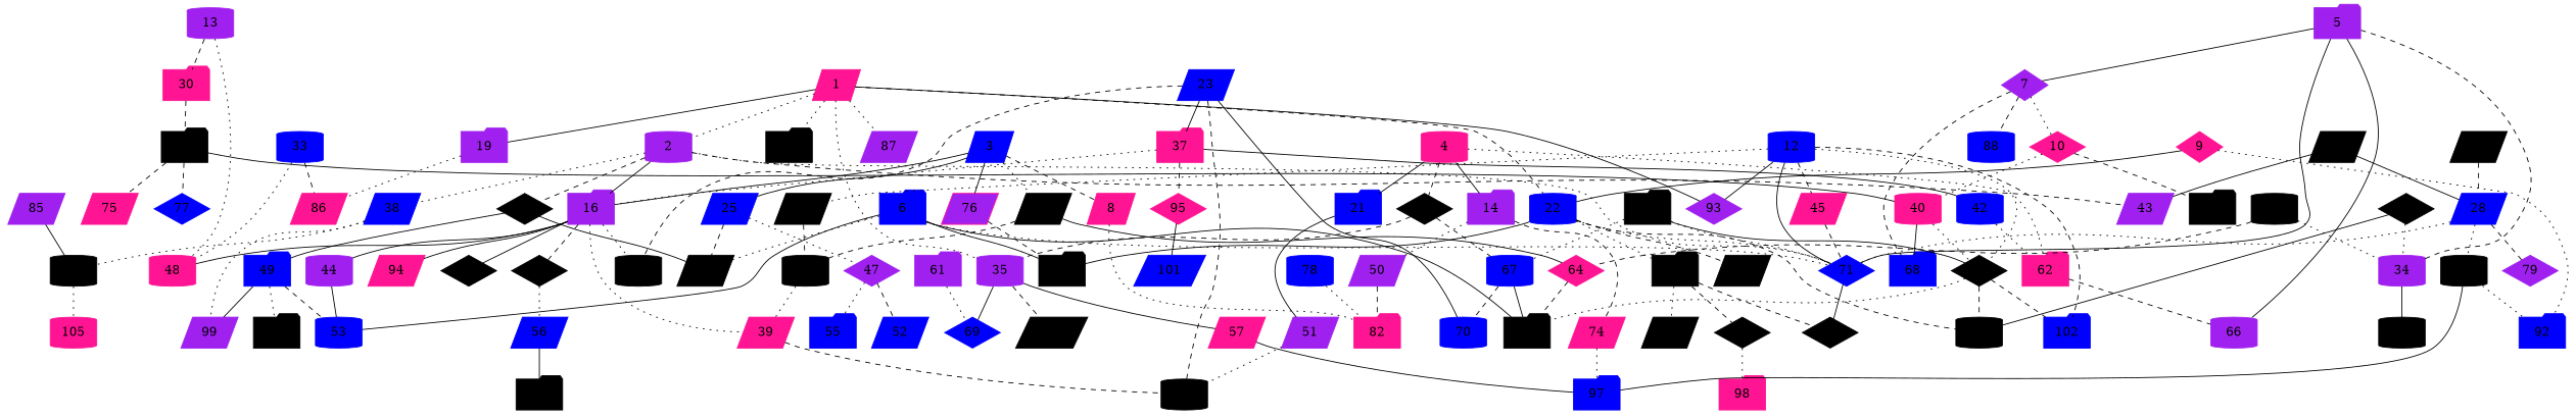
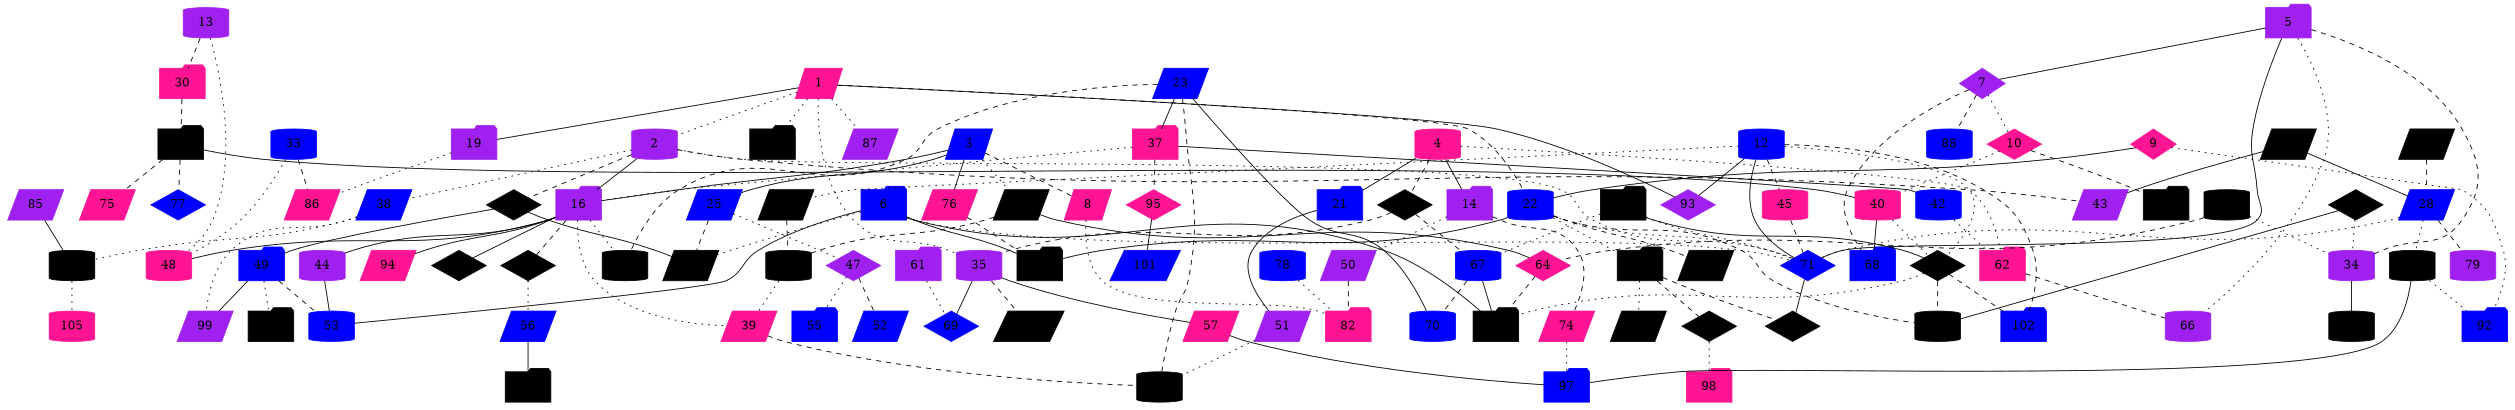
  graph {
    node [color=black shape=parallelogram style=filled]
    edge [style=dotted weight=1.0]
    1 [color=deeppink]
    2 [color=purple shape=cylinder]
    19 [color=purple shape=folder]
    22 [color=blue shape=cylinder]
    35 [color=purple shape=cylinder]
    65 [shape=folder]
    87 [color=purple]
    93 [color=purple shape=diamond]
    11 [shape=diamond]
    16 [color=purple shape=folder]
    38 [color=blue]
    43 [color=purple]
    71 [color=blue shape=diamond]
    86 [color=deeppink]
    104 [shape=folder]
    84 [shape=cylinder]
    41 [shape=folder]
    59
    57 [color=deeppink]
    69 [color=blue shape=diamond]
    100
    91
    49 [color=blue shape=folder]
    48 [color=deeppink shape=cylinder]
    31 [shape=diamond]
    39 [color=deeppink]
    44 [color=purple shape=cylinder]
    46 [shape=cylinder]
    94 [color=deeppink]
    96 [shape=diamond]
    90 [shape=cylinder]
    99 [color=purple]
    72 [shape=diamond]
    3 [color=blue]
    8 [color=deeppink]
    25 [color=blue]
    29
-   76 [color=deeppink fillcolor=purple]
+   76 [color=deeppink]
    82 [color=deeppink shape=folder]
    47 [color=purple shape=diamond]
    64 [color=deeppink shape=diamond]
    36 [shape=cylinder]
    4 [color=deeppink shape=cylinder]
    14 [color=purple shape=folder]
    21 [color=blue shape=folder]
    24 [shape=diamond]
    62 [color=deeppink shape=folder]
    50 [color=purple]
    74 [color=deeppink]
    51 [color=purple]
    67 [color=blue shape=cylinder]
    66 [color=purple shape=cylinder]
    5 [color=purple shape=folder]
    7 [color=purple shape=diamond]
    34 [color=purple shape=cylinder]
    10 [color=deeppink shape=diamond]
    68 [color=blue shape=folder]
    88 [color=blue shape=cylinder]
    58 [shape=cylinder]
    6 [color=blue shape=folder]
    53 [color=blue shape=cylinder]
    80 [shape=folder]
    40 [color=deeppink shape=cylinder]
    81 [shape=folder]
    9 [color=deeppink shape=diamond]
    92 [color=blue shape=folder]
    73 [shape=diamond]
    63 [shape=folder]
    12 [color=blue shape=cylinder]
    20
-   45 [color=deeppink]
+   45 [color=deeppink shape=cylinder]
    102 [color=blue shape=folder]
    13 [color=purple shape=cylinder]
    30 [color=deeppink shape=folder]
    32 [shape=folder]
    97 [color=blue shape=folder]
    15 [shape=diamond]
    56 [color=blue]
    83 [shape=cylinder]
    17 [shape=folder]
    70 [color=blue shape=cylinder]
    18 [shape=cylinder]
    54 [shape=diamond]
    89
    23 [color=blue]
    37 [color=deeppink shape=folder]
    42 [color=blue shape=cylinder]
    95 [color=deeppink shape=diamond]
    52 [color=blue]
    55 [color=blue shape=folder]
    26
    28 [color=blue]
    60 [shape=cylinder]
-   79 [color=purple shape=diamond]
+   79 [color=purple shape=cylinder]
    27
    75 [color=deeppink]
    77 [color=blue shape=diamond]
    103 [shape=folder]
    33 [color=blue shape=cylinder]
    101 [color=blue]
    105 [color=deeppink shape=cylinder]
    98 [color=deeppink shape=folder]
    61 [color=purple shape=folder]
    78 [color=blue shape=cylinder]
    85 [color=purple]
    1 -- 2
    1 -- 19 [style=solid]
    1 -- 22 [style=dashed]
    1 -- 35
    1 -- 65
    1 -- 87
    1 -- 93 [style=solid]
    2 -- 11 [style=dashed]
    2 -- 16 [style=solid]
    2 -- 38
    2 -- 43 [style=dashed]
    2 -- 71
    19 -- 86
    22 -- 71
    22 -- 104 [style=solid]
    22 -- 84 [style=dashed]
    22 -- 41
    22 -- 59 [style=dashed]
    35 -- 57 [style=solid]
    35 -- 69 [style=solid]
    35 -- 100 [style=dashed]
    11 -- 91 [style=solid]
    11 -- 49 [style=solid]
    16 -- 48 [style=solid]
    16 -- 31 [style=dashed]
    16 -- 39
    16 -- 44 [style=solid]
    16 -- 46
    16 -- 94 [style=solid]
    16 -- 96 [style=solid]
    38 -- 90
    38 -- 99
    71 -- 72 [style=solid]
    41 -- 72 [style=dashed]
    41 -- 54 [style=dashed weight=2.0]
    41 -- 89
    57 -- 97 [style=solid]
    49 -- 99 [style=solid]
    49 -- 53 [style=dashed]
    49 -- 63
    31 -- 56
    39 -- 83 [style=dashed]
    44 -- 53 [style=solid]
    90 -- 105
    3 -- 16 [style=solid]
    3 -- 8 [style=dashed]
    3 -- 25 [style=solid]
    3 -- 29
    3 -- 76 [style=solid]
    8 -- 82
    25 -- 91 [style=dashed]
    25 -- 47
    29 -- 64 [style=solid]
    29 -- 36 [style=dashed]
    76 -- 104 [style=dashed]
    47 -- 52 [style=dashed]
    47 -- 55
    64 -- 80 [style=dashed]
    36 -- 39
    4 -- 14 [style=solid]
    4 -- 21 [style=solid]
    4 -- 24 [style=dashed]
    4 -- 62
    14 -- 50
    14 -- 74 [style=dashed]
    21 -- 51 [style=solid]
    24 -- 35 [style=dashed]
    24 -- 67 [style=dashed]
    62 -- 66 [style=dashed]
    50 -- 82 [style=dashed]
    74 -- 97
    51 -- 83
    67 -- 80 [style=solid]
    67 -- 70 [style=dashed]
    5 -- 71 [style=solid]
-   5 -- 66 [style=solid]
+   5 -- 66
    5 -- 7 [style=solid]
    5 -- 34 [style=dashed]
    7 -- 10
    7 -- 68 [style=dashed]
    7 -- 88 [style=dashed]
    34 -- 58 [style=solid]
    10 -- 40
    10 -- 81 [style=dashed]
    6 -- 71
    6 -- 104 [style=solid]
    6 -- 91
    6 -- 53 [style=solid]
    6 -- 80 [style=solid]
    40 -- 68 [style=solid]
    40 -- 73
    9 -- 22 [style=solid]
    9 -- 92
    73 -- 84 [style=dashed]
    73 -- 80
    73 -- 102 [style=dashed]
    12 -- 93 [style=solid]
    12 -- 71 [style=solid]
    12 -- 73
    12 -- 20
    12 -- 45 [style=dashed]
    12 -- 102 [style=dashed]
    20 -- 36 [style=dashed]
    45 -- 71 [style=dashed]
    13 -- 48
    13 -- 30 [style=dashed]
    30 -- 32 [style=dashed]
    32 -- 40 [style=solid]
    32 -- 75 [style=dashed]
    32 -- 77 [style=dashed]
    15 -- 84 [style=solid]
    15 -- 34
    56 -- 103 [style=solid]
    17 -- 71
    17 -- 67
    17 -- 73 [style=solid]
    18 -- 64 [style=dashed]
    18 -- 34
    54 -- 98
    23 -- 46 [style=dashed]
    23 -- 83 [style=dashed]
    23 -- 70 [style=solid]
    23 -- 37 [style=solid]
    37 -- 16
    37 -- 42 [style=solid]
    37 -- 95 [style=dashed]
    42 -- 62
    95 -- 101 [style=solid]
    26 -- 43 [style=solid]
    26 -- 28 [style=solid]
    28 -- 71
    28 -- 60
    28 -- 79 [style=dashed]
    60 -- 92
    60 -- 97 [style=solid]
    27 -- 28 [style=dashed]
    33 -- 86 [style=dashed]
    33 -- 48
    61 -- 69
    78 -- 82
    85 -- 90 [style=solid]
  }
